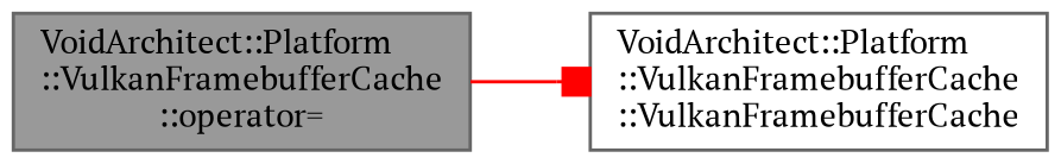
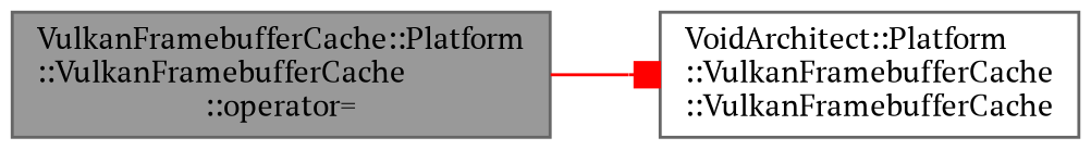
  digraph {
    rankdir=LR
    fontname="PT Serif"
    node [fontname="PT Serif" fontsize=10 shape=box style=filled]
-   n1 [color=gray40 fillcolor=grey60 fontcolor=black height=0.2 label="VoidArchitect::Platform\l::VulkanFramebufferCache\l::operator=" width=0.4]
+   n1 [color=gray40 fillcolor=grey60 fontcolor=black height=0.2 label="VulkanFramebufferCache::Platform\l::VulkanFramebufferCache\l::operator=" width=0.4]
    n2 [color=grey40 fillcolor=white height=0.2 label="VoidArchitect::Platform\l::VulkanFramebufferCache\l::VulkanFramebufferCache" width=0.4]
    n1 -> n2 [color=red fontname="PT Serif" fontsize=10 labelfontname=Helvetica labelfontsize=10 style=solid arrowhead=box]
  }
